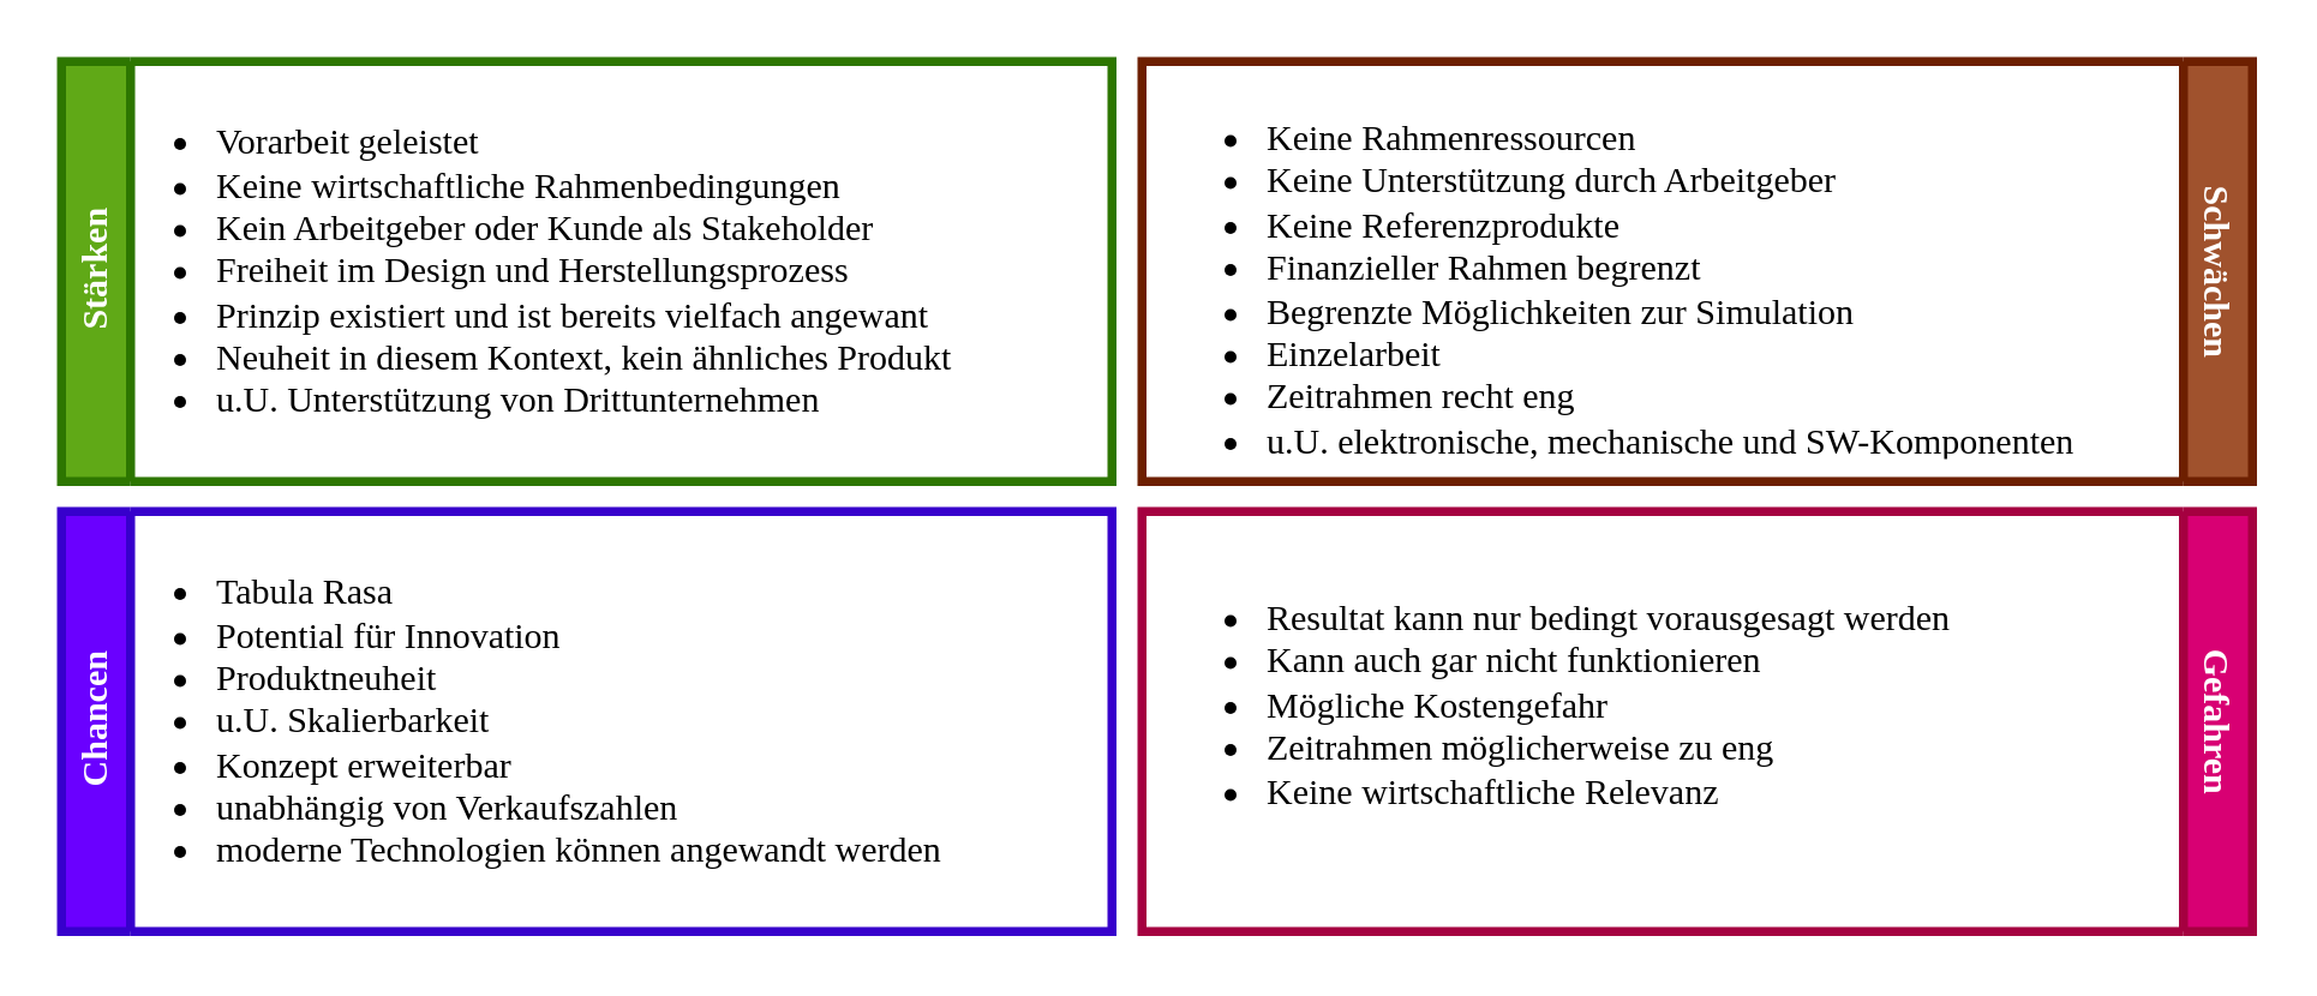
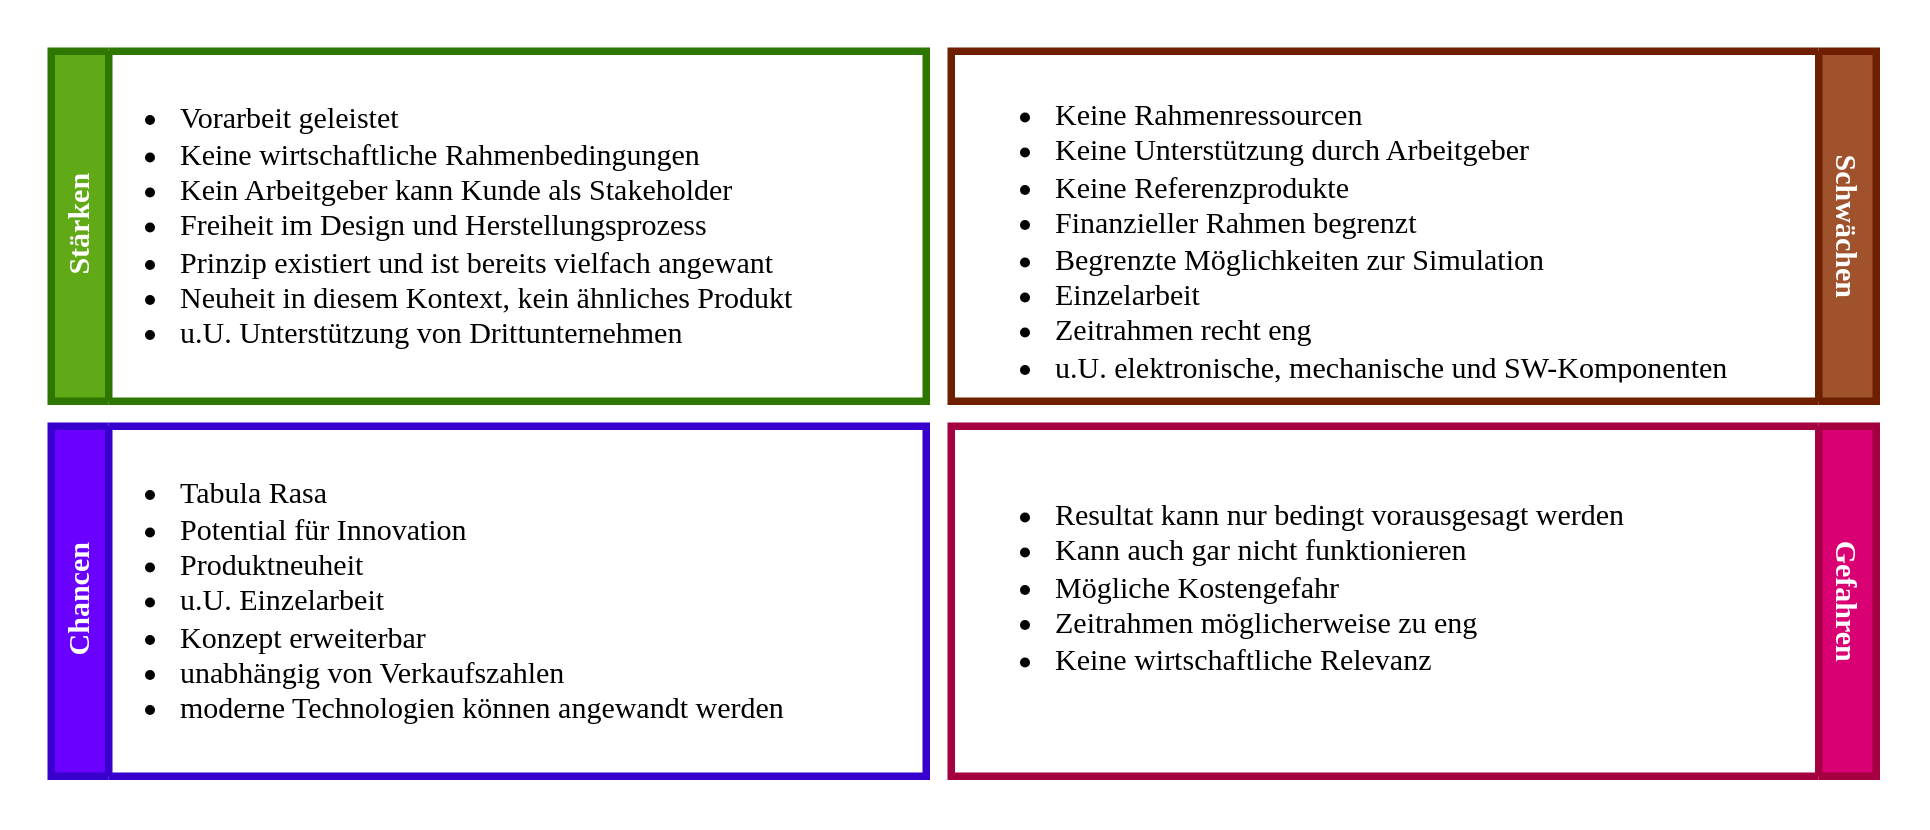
  <mxCell id="0" />
  <mxCell id="1" parent="0" />
  <mxCell id="2" value="Stärken" style="swimlane;horizontal=0;whiteSpace=wrap;html=1;fillColor=#60a917;fontColor=#ffffff;strokeColor=#2D7600;rounded=0;swimlaneLine=1;glass=0;shadow=0;strokeWidth=3;perimeterSpacing=0;fontFamily=Fira Sans;fontSource=https%3A%2F%2Ffonts.googleapis.com%2Fcss%3Ffamily%3DFira%2BSans;fontStyle=1" vertex="1" parent="1"><mxGeometry x="20" y="20" width="350" height="140" as="geometry" /></mxCell>
- <mxCell id="3" value="&lt;ul&gt;&lt;li&gt;Vorarbeit geleistet&lt;/li&gt;&lt;li&gt;Keine wirtschaftliche Rahmenbedingungen&lt;/li&gt;&lt;li&gt;Kein Arbeitgeber oder Kunde als Stakeholder&lt;/li&gt;&lt;li&gt;Freiheit im Design und Herstellungsprozess&lt;/li&gt;&lt;li&gt;Prinzip existiert und ist bereits vielfach angewant&lt;/li&gt;&lt;li&gt;Neuheit in diesem Kontext, kein ähnliches Produkt&lt;/li&gt;&lt;li&gt;u.U. Unterstützung von Drittunternehmen&lt;/li&gt;&lt;/ul&gt;" style="text;html=1;align=left;verticalAlign=middle;resizable=0;points=[];autosize=1;strokeColor=none;fillColor=none;fontFamily=Fira Sans;fontSource=https%3A%2F%2Ffonts.googleapis.com%2Fcss%3Ffamily%3DFira%2BSans;spacing=2;spacingTop=0;fontSize=12;labelPosition=center;verticalLabelPosition=middle;" vertex="1" parent="2"><mxGeometry x="10" width="340" height="140" as="geometry" /></mxCell>
+ <mxCell id="3" value="&lt;ul&gt;&lt;li&gt;Vorarbeit geleistet&lt;/li&gt;&lt;li&gt;Keine wirtschaftliche Rahmenbedingungen&lt;/li&gt;&lt;li&gt;Kein Arbeitgeber kann Kunde als Stakeholder&lt;/li&gt;&lt;li&gt;Freiheit im Design und Herstellungsprozess&lt;/li&gt;&lt;li&gt;Prinzip existiert und ist bereits vielfach angewant&lt;/li&gt;&lt;li&gt;Neuheit in diesem Kontext, kein ähnliches Produkt&lt;/li&gt;&lt;li&gt;u.U. Unterstützung von Drittunternehmen&lt;/li&gt;&lt;/ul&gt;" style="text;html=1;align=left;verticalAlign=middle;resizable=0;points=[];autosize=1;strokeColor=none;fillColor=none;fontFamily=Fira Sans;fontSource=https%3A%2F%2Ffonts.googleapis.com%2Fcss%3Ffamily%3DFira%2BSans;spacing=2;spacingTop=0;fontSize=12;labelPosition=center;verticalLabelPosition=middle;" vertex="1" parent="2"><mxGeometry x="10" width="340" height="140" as="geometry" /></mxCell>
  <mxCell id="4" value="Schwächen" style="swimlane;horizontal=0;html=1;fillColor=#a0522d;fontColor=#ffffff;strokeColor=#6D1F00;rounded=0;swimlaneLine=1;glass=0;shadow=0;strokeWidth=3;perimeterSpacing=0;fontFamily=Fira Sans;fontSource=https%3A%2F%2Ffonts.googleapis.com%2Fcss%3Ffamily%3DFira%2BSans;fontStyle=1;rotation=-180;whiteSpace=wrap;labelPosition=center;verticalLabelPosition=middle;align=center;verticalAlign=middle;" vertex="1" parent="1"><mxGeometry x="380" y="20" width="370" height="140" as="geometry" /></mxCell>
  <mxCell id="5" value="&lt;h1 style=&quot;margin-top: 0px;&quot;&gt;&lt;ul style=&quot;font-size: 12px; font-weight: 400; text-wrap-mode: nowrap;&quot;&gt;&lt;li&gt;Keine Rahmenressourcen&lt;/li&gt;&lt;li&gt;Keine Unterstützung durch Arbeitgeber&lt;/li&gt;&lt;li&gt;Keine Referenzprodukte&lt;/li&gt;&lt;li&gt;Finanzieller Rahmen begrenzt&lt;/li&gt;&lt;li&gt;Begrenzte Möglichkeiten zur Simulation&lt;/li&gt;&lt;li&gt;Einzelarbeit&lt;/li&gt;&lt;li&gt;Zeitrahmen recht eng&lt;/li&gt;&lt;li&gt;u.U. elektronische, mechanische und SW-Komponenten&lt;/li&gt;&lt;/ul&gt;&lt;/h1&gt;" style="text;html=1;overflow=hidden;rounded=0;fontFamily=Fira Sans;fontSource=https%3A%2F%2Ffonts.googleapis.com%2Fcss%3Ffamily%3DFira%2BSans;whiteSpace=wrap;labelBorderColor=none;textShadow=0;" vertex="1" parent="4"><mxGeometry width="350" height="130" as="geometry" /></mxCell>
  <mxCell id="6" value="Chancen" style="swimlane;horizontal=0;whiteSpace=wrap;html=1;fillColor=#6a00ff;fontColor=#ffffff;strokeColor=#3700CC;rounded=0;swimlaneLine=1;glass=0;shadow=0;strokeWidth=3;perimeterSpacing=0;fontFamily=Fira Sans;fontSource=https%3A%2F%2Ffonts.googleapis.com%2Fcss%3Ffamily%3DFira%2BSans;fontStyle=1" vertex="1" parent="1"><mxGeometry x="20" y="170" width="350" height="140" as="geometry" /></mxCell>
- <mxCell id="7" value="&lt;ul&gt;&lt;li&gt;Tabula Rasa&lt;/li&gt;&lt;li&gt;Potential für Innovation&lt;/li&gt;&lt;li&gt;Produktneuheit&lt;/li&gt;&lt;li&gt;u.U. Skalierbarkeit&lt;/li&gt;&lt;li&gt;Konzept erweiterbar&lt;/li&gt;&lt;li&gt;unabhängig von Verkaufszahlen&lt;/li&gt;&lt;li&gt;moderne Technologien können angewandt werden&lt;/li&gt;&lt;/ul&gt;" style="text;html=1;align=left;verticalAlign=middle;resizable=0;points=[];autosize=1;strokeColor=none;fillColor=none;fontFamily=Fira Sans;fontSource=https%3A%2F%2Ffonts.googleapis.com%2Fcss%3Ffamily%3DFira%2BSans;spacing=2;spacingTop=0;fontSize=12;labelPosition=center;verticalLabelPosition=middle;" vertex="1" parent="6"><mxGeometry x="10" width="340" height="140" as="geometry" /></mxCell>
+ <mxCell id="7" value="&lt;ul&gt;&lt;li&gt;Tabula Rasa&lt;/li&gt;&lt;li&gt;Potential für Innovation&lt;/li&gt;&lt;li&gt;Produktneuheit&lt;/li&gt;&lt;li&gt;u.U. Einzelarbeit&lt;/li&gt;&lt;li&gt;Konzept erweiterbar&lt;/li&gt;&lt;li&gt;unabhängig von Verkaufszahlen&lt;/li&gt;&lt;li&gt;moderne Technologien können angewandt werden&lt;/li&gt;&lt;/ul&gt;" style="text;html=1;align=left;verticalAlign=middle;resizable=0;points=[];autosize=1;strokeColor=none;fillColor=none;fontFamily=Fira Sans;fontSource=https%3A%2F%2Ffonts.googleapis.com%2Fcss%3Ffamily%3DFira%2BSans;spacing=2;spacingTop=0;fontSize=12;labelPosition=center;verticalLabelPosition=middle;" vertex="1" parent="6"><mxGeometry x="10" width="340" height="140" as="geometry" /></mxCell>
  <mxCell id="8" value="Gefahren" style="swimlane;horizontal=0;html=1;fillColor=light-dark(#D80073,#FF5555);strokeColor=light-dark(#A50040,#FF8A89);rounded=0;swimlaneLine=1;glass=0;shadow=0;strokeWidth=3;perimeterSpacing=0;fontFamily=Fira Sans;fontSource=https%3A%2F%2Ffonts.googleapis.com%2Fcss%3Ffamily%3DFira%2BSans;fontStyle=1;rotation=-180;whiteSpace=wrap;labelPosition=center;verticalLabelPosition=middle;align=center;verticalAlign=middle;fontColor=#ffffff;fillStyle=auto;" vertex="1" parent="1"><mxGeometry x="380" y="170" width="370" height="140" as="geometry" /></mxCell>
  <mxCell id="9" value="&lt;h1 style=&quot;margin-top: 0px;&quot;&gt;&lt;ul style=&quot;font-size: 12px; font-weight: 400; text-wrap-mode: nowrap;&quot;&gt;&lt;li&gt;Resultat kann nur bedingt vorausgesagt werden&lt;/li&gt;&lt;li&gt;Kann auch gar nicht funktionieren&lt;/li&gt;&lt;li&gt;Mögliche Kostengefahr&lt;/li&gt;&lt;li&gt;Zeitrahmen möglicherweise zu eng&lt;/li&gt;&lt;li&gt;Keine wirtschaftliche Relevanz&lt;/li&gt;&lt;/ul&gt;&lt;/h1&gt;" style="text;html=1;overflow=hidden;rounded=0;fontFamily=Fira Sans;fontSource=https%3A%2F%2Ffonts.googleapis.com%2Fcss%3Ffamily%3DFira%2BSans;whiteSpace=wrap;labelBorderColor=none;textShadow=0;verticalAlign=top;" vertex="1" parent="8"><mxGeometry y="10" width="350" height="130" as="geometry" /></mxCell>
